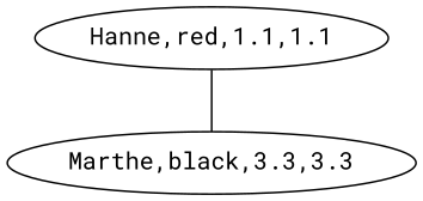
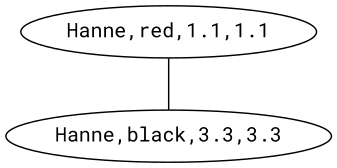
  graph {
    fontname="Roboto Mono"
    node [regular=0 fontname="Roboto Mono"]
    n1 [label="Hanne,red,1.1,1.1"]
-   n2 [label="Marthe,black,3.3,3.3"]
+   n2 [label="Hanne,black,3.3,3.3"]
    n1 -- n2 [fontname="Roboto Mono"]
  }
